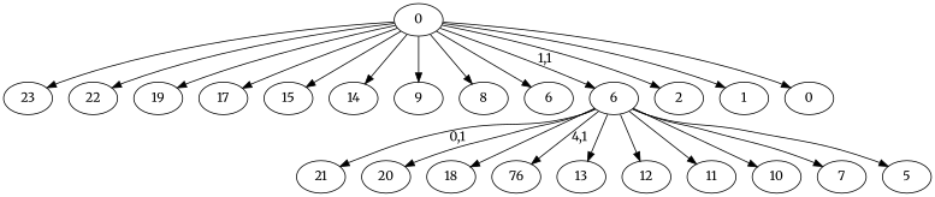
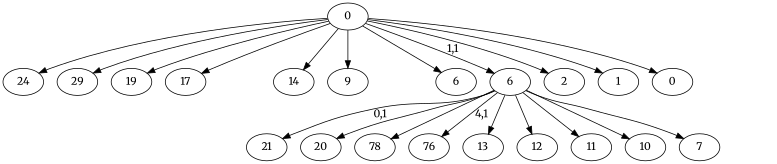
  digraph {
    fontname=Merriweather
    node [fontname=Merriweather]
    edge [fontname=Merriweather]
-   n1 [label=23]
-   n2 [label=22]
+   n1 [label=24]
+   n2 [label=29]
    n3 [label=21]
    n4 [label=20]
    n5 [label=19]
-   n6 [label=18]
+   n6 [label=78]
    n7 [label=17]
    n8 [label=76]
-   n9 [label=15]
    n10 [label=14]
    n11 [label=13]
    n12 [label=12]
    n13 [label=11]
    n14 [label=10]
    n15 [label=9]
-   n16 [label=8]
    n17 [label=7]
    n18 [label=6]
-   n19 [label=5]
    6
    n21 [label=2]
    n22 [label=1]
    n23 [label=0]
    0
    6 -> n3 [label="0,1"]
    6 -> n4
    6 -> n6
    6 -> n8 [label="4,1"]
    6 -> n11
    6 -> n12
    6 -> n13
    6 -> n14
    6 -> n17
-   6 -> n19
    0 -> n1
    0 -> n2
    0 -> n5
    0 -> n7
-   0 -> n9
    0 -> n10
    0 -> n15
-   0 -> n16
    0 -> n18
    0 -> 6 [label="1,1"]
    0 -> n21
    0 -> n22
    0 -> n23
  }
